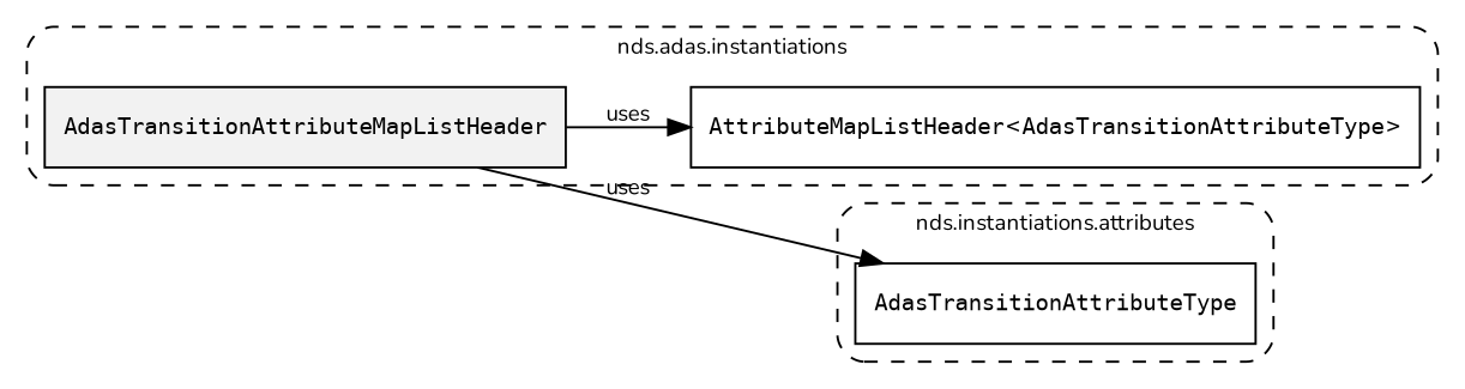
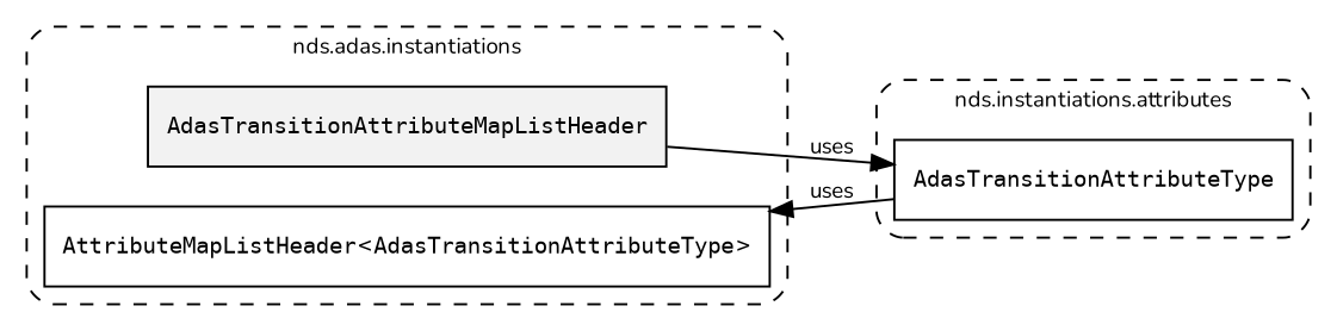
  digraph {
    fontname=Nunito
    fontsize=10
    rankdir=LR
    node [fontname=Nunito fontsize=10 shape=box]
    edge [fontname=Nunito fontsize=10]
    n1 [fillcolor="#0000000D" label=<<font face="monospace"><table align="center" border="0" cellspacing="0" cellpadding="0"><tr><td href="../../../content/packages/nds.adas.instantiations.html#InstantiateType-AdasTransitionAttributeMapListHeader" title="InstantiateType defined in nds.adas.instantiations">AdasTransitionAttributeMapListHeader</td></tr></table></font>> style=filled]
    n2 [label=<<font face="monospace"><table align="center" border="0" cellspacing="0" cellpadding="0"><tr><td href="../../../content/packages/nds.core.attributemap.html#Structure-AttributeMapListHeader" title="Structure defined in nds.core.attributemap">AttributeMapListHeader</td><td>&lt;</td><td><table align="center" border="0" cellspacing="0" cellpadding="0"><tr><td href="../../../content/packages/nds.adas.attributes.html#Enum-AdasTransitionAttributeType" title="Enum defined in nds.adas.attributes">AdasTransitionAttributeType</td></tr></table></td><td>&gt;</td></tr></table></font>>]
    n3 [label=<<font face="monospace"><table align="center" border="0" cellspacing="0" cellpadding="0"><tr><td href="../../../content/packages/nds.adas.attributes.html#Enum-AdasTransitionAttributeType" title="Enum defined in nds.adas.attributes">AdasTransitionAttributeType</td></tr></table></font>>]
    subgraph cluster_1 {
      label="nds.adas.instantiations"
      style="dashed, rounded"
      n1
      n2
    }
    subgraph cluster_2 {
      label="nds.instantiations.attributes"
      style="dashed, rounded"
      n3
    }
-   n1 -> n2 [label=uses]
+   n3 -> n2 [label=uses]
    n1 -> n3 [label=uses]
  }
